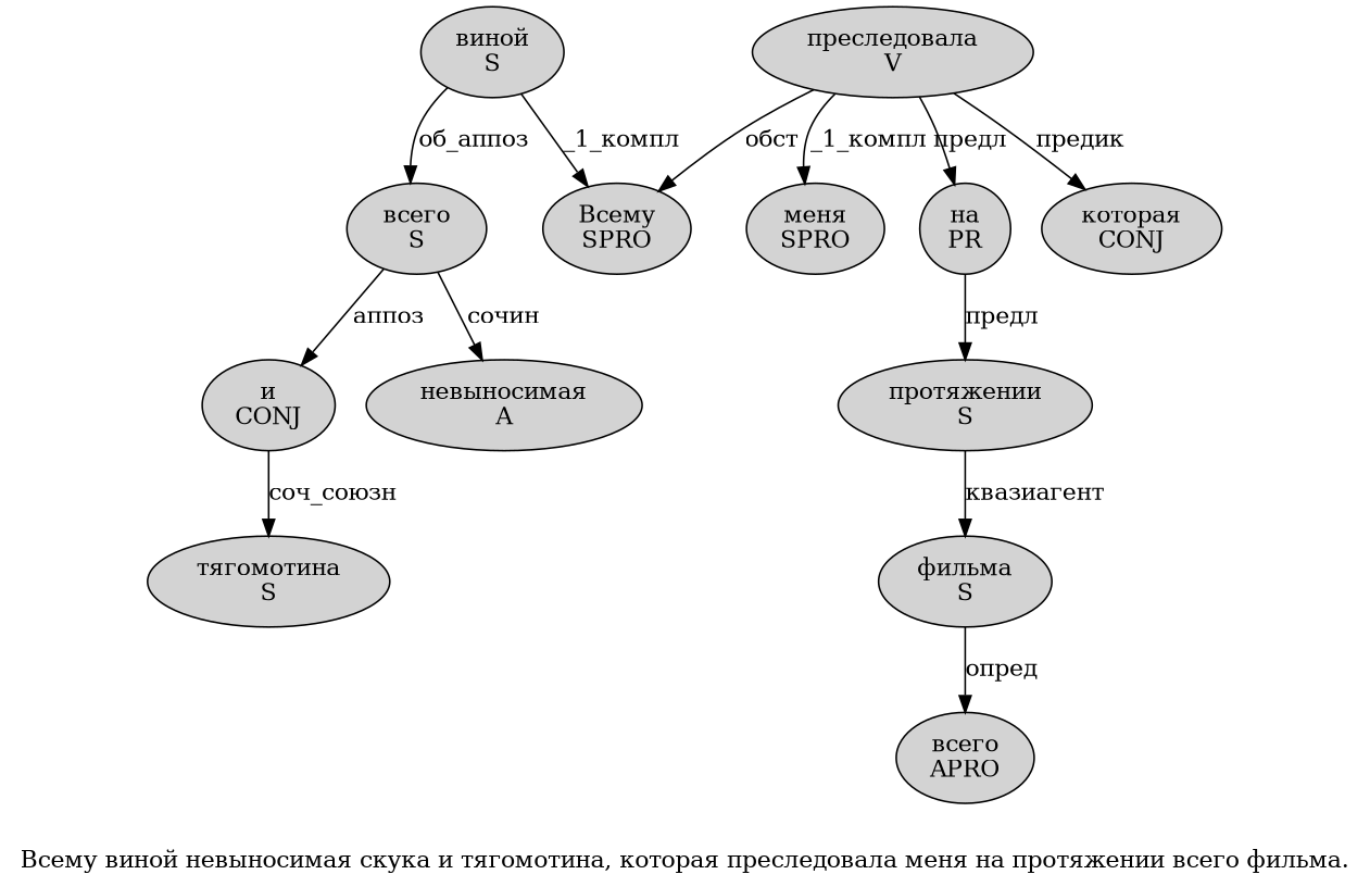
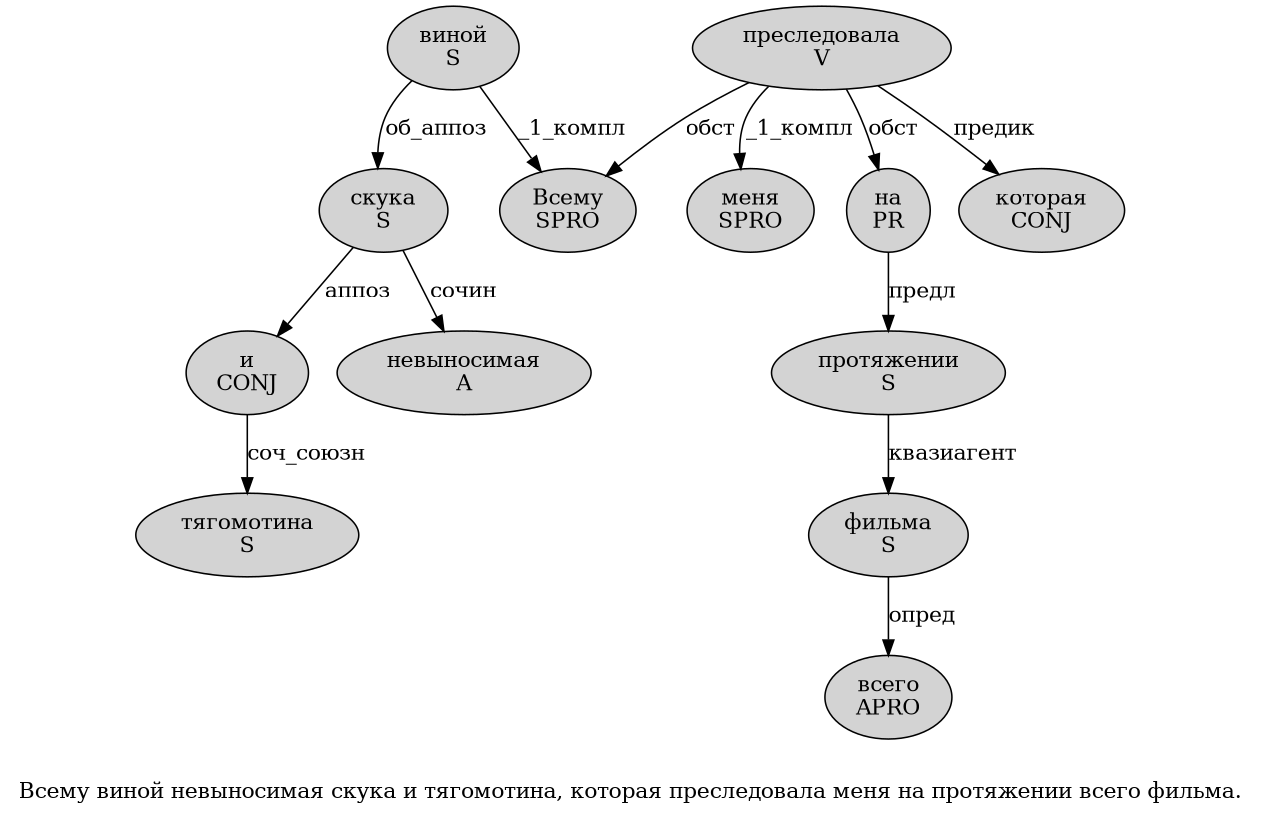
  digraph {
    label="Всему виной невыносимая скука и тягомотина, которая преследовала меня на протяжении всего фильма."
    node [fillcolor=lightgray penwidth=1 shape=ellipse style=filled]
    n1 [label="Всему\nSPRO"]
    n2 [label="виной\nS"]
-   n3 [label="всего\nS"]
+   n3 [label="скука\nS"]
    n4 [label="невыносимая\nA"]
    n5 [label="и\nCONJ"]
    n6 [label="тягомотина\nS"]
    n7 [label="которая\nCONJ"]
    n8 [label="преследовала\nV"]
    n9 [label="меня\nSPRO"]
    n10 [label="на\nPR"]
    n11 [label="протяжении\nS"]
    n12 [label="фильма\nS"]
    n13 [label="всего\nAPRO"]
    n2 -> n1 [label="_1_компл"]
    n2 -> n3 [label="об_аппоз"]
    n3 -> n4 [label="сочин"]
    n3 -> n5 [label="аппоз"]
    n5 -> n6 [label="соч_союзн"]
    n8 -> n1 [label="обст"]
    n8 -> n7 [label="предик"]
    n8 -> n9 [label="_1_компл"]
-   n8 -> n10 [label="предл"]
+   n8 -> n10 [label="обст"]
    n10 -> n11 [label="предл"]
    n11 -> n12 [label="квазиагент"]
    n12 -> n13 [label="опред"]
  }
